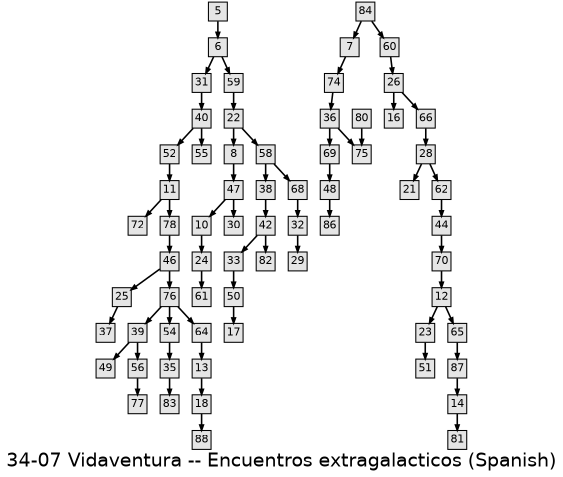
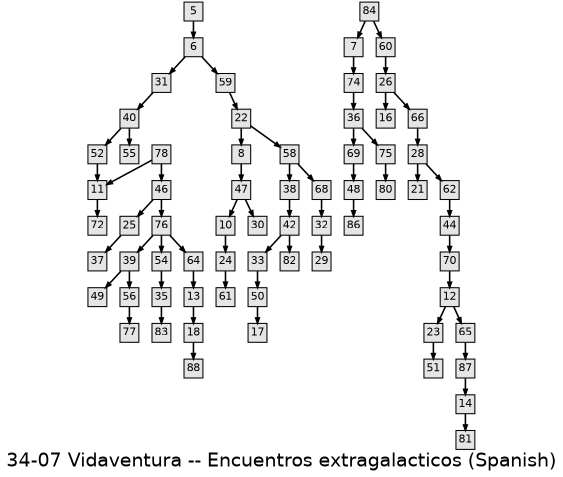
  digraph {
    fontname="DejaVu Sans"
    fontsize=36
    label="34-07 Vidaventura -- Encuentros extragalacticos (Spanish)"
    nodesep=0.35
    ordering=out
    rankdir=TB
    ranksep=0.45
    node [fillcolor=grey90 fixedsize=true fontname="DejaVu Sans" fontsize=20 labelfloat=true margin="0,0" penwidth=2 regular=true shape=rect style=filled]
    edge [fontname="DejaVu Sans" fontsize=12 labelfloat=true penwidth=3]
    5
    6
    31
    59
    40
    22
    52
    55
    8
    58
    7
    74
    36
    69
    75
    47
    10
    30
    24
    61
    11
    72
    78
    46
    84
    60
    25
    76
    12
    23
    65
    51
    87
    14
    13
    18
    88
    81
    38
    68
    42
    32
    37
    26
    16
    66
    28
    21
    62
    44
    70
    29
    n53 [label=33]
    50
    17
    35
    83
    48
    80
    86
    82
    39
    49
    56
    77
    54
    64
    5 -> 6
    6 -> 31
    6 -> 59
    31 -> 40
    59 -> 22
    40 -> 52
    40 -> 55
    22 -> 8
    22 -> 58
    52 -> 11
    8 -> 47
    58 -> 38
    58 -> 68
    7 -> 74
    74 -> 36
    36 -> 69
    36 -> 75
    69 -> 48
-   80 -> 75
+   75 -> 80
    47 -> 10
    47 -> 30
    10 -> 24
    24 -> 61
    11 -> 72
-   11 -> 78
+   78 -> 11
    78 -> 46
    46 -> 25
    46 -> 76
    84 -> 7
    84 -> 60
    60 -> 26
    25 -> 37
    76 -> 39
    76 -> 54
    76 -> 64
    12 -> 23
    12 -> 65
    23 -> 51
    65 -> 87
    87 -> 14
    14 -> 81
    13 -> 18
    18 -> 88
    38 -> 42
    68 -> 32
    42 -> n53
    42 -> 82
    32 -> 29
    26 -> 16
    26 -> 66
    66 -> 28
    28 -> 21
    28 -> 62
    62 -> 44
    44 -> 70
    70 -> 12
    n53 -> 50
    50 -> 17
    35 -> 83
    48 -> 86
    39 -> 49
    39 -> 56
    56 -> 77
    54 -> 35
    64 -> 13
  }
